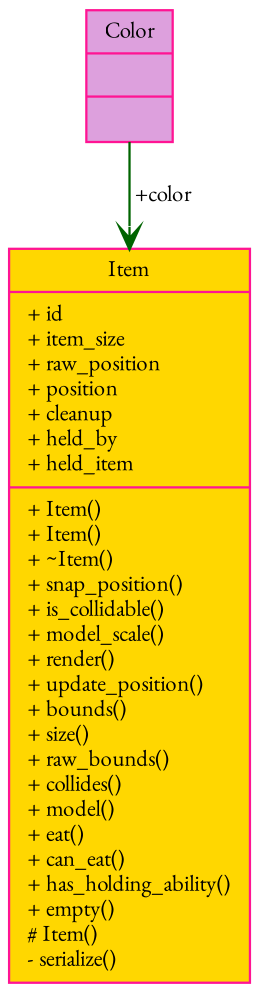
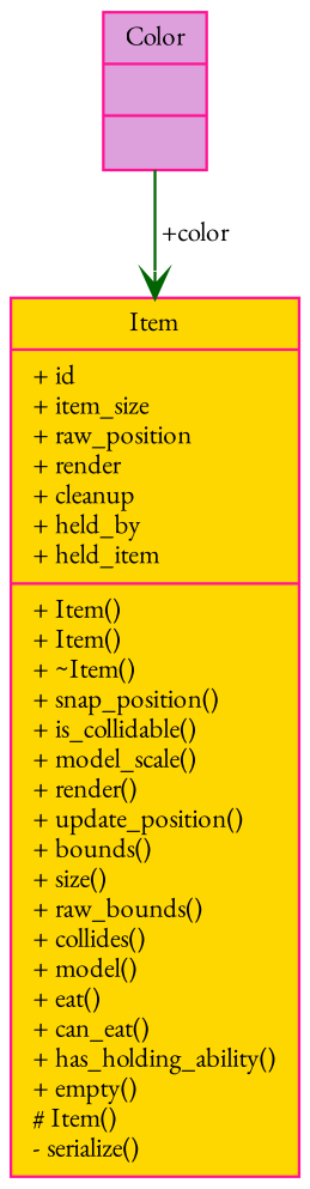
  digraph {
    fontname="EB Garamond"
    node [color=deeppink fontname="EB Garamond" fontsize=10 shape=record style=filled]
-   n1 [fillcolor=gold fontcolor=black height=0.2 label="{Item\n|+ id\l+ item_size\l+ raw_position\l+ position\l+ cleanup\l+ held_by\l+ held_item\l|+ Item()\l+ Item()\l+ ~Item()\l+ snap_position()\l+ is_collidable()\l+ model_scale()\l+ render()\l+ update_position()\l+ bounds()\l+ size()\l+ raw_bounds()\l+ collides()\l+ model()\l+ eat()\l+ can_eat()\l+ has_holding_ability()\l+ empty()\l# Item()\l- serialize()\l}" width=0.4]
+   n1 [fillcolor=gold fontcolor=black height=0.2 label="{Item\n|+ id\l+ item_size\l+ raw_position\l+ render\l+ cleanup\l+ held_by\l+ held_item\l|+ Item()\l+ Item()\l+ ~Item()\l+ snap_position()\l+ is_collidable()\l+ model_scale()\l+ render()\l+ update_position()\l+ bounds()\l+ size()\l+ raw_bounds()\l+ collides()\l+ model()\l+ eat()\l+ can_eat()\l+ has_holding_ability()\l+ empty()\l# Item()\l- serialize()\l}" width=0.4]
    n2 [fillcolor=plum height=0.2 label="{Color\n||}" width=0.4]
    n2 -> n1 [arrowhead=vee color=darkgreen fontname="EB Garamond" fontsize=10 label=" +color" labelfontname=Helvetica labelfontsize=10 style=solid]
  }
